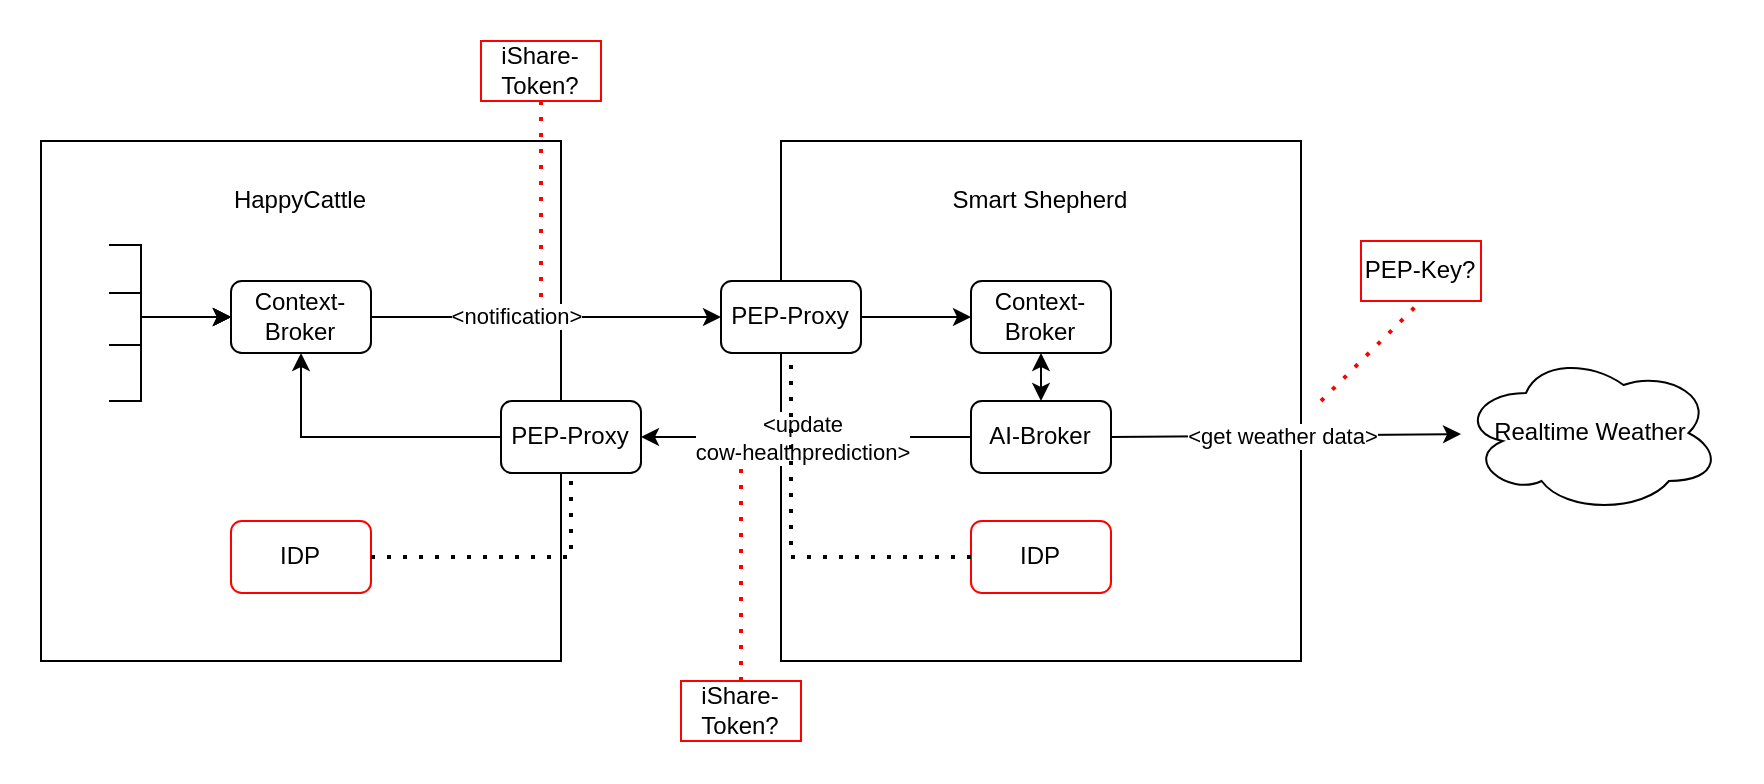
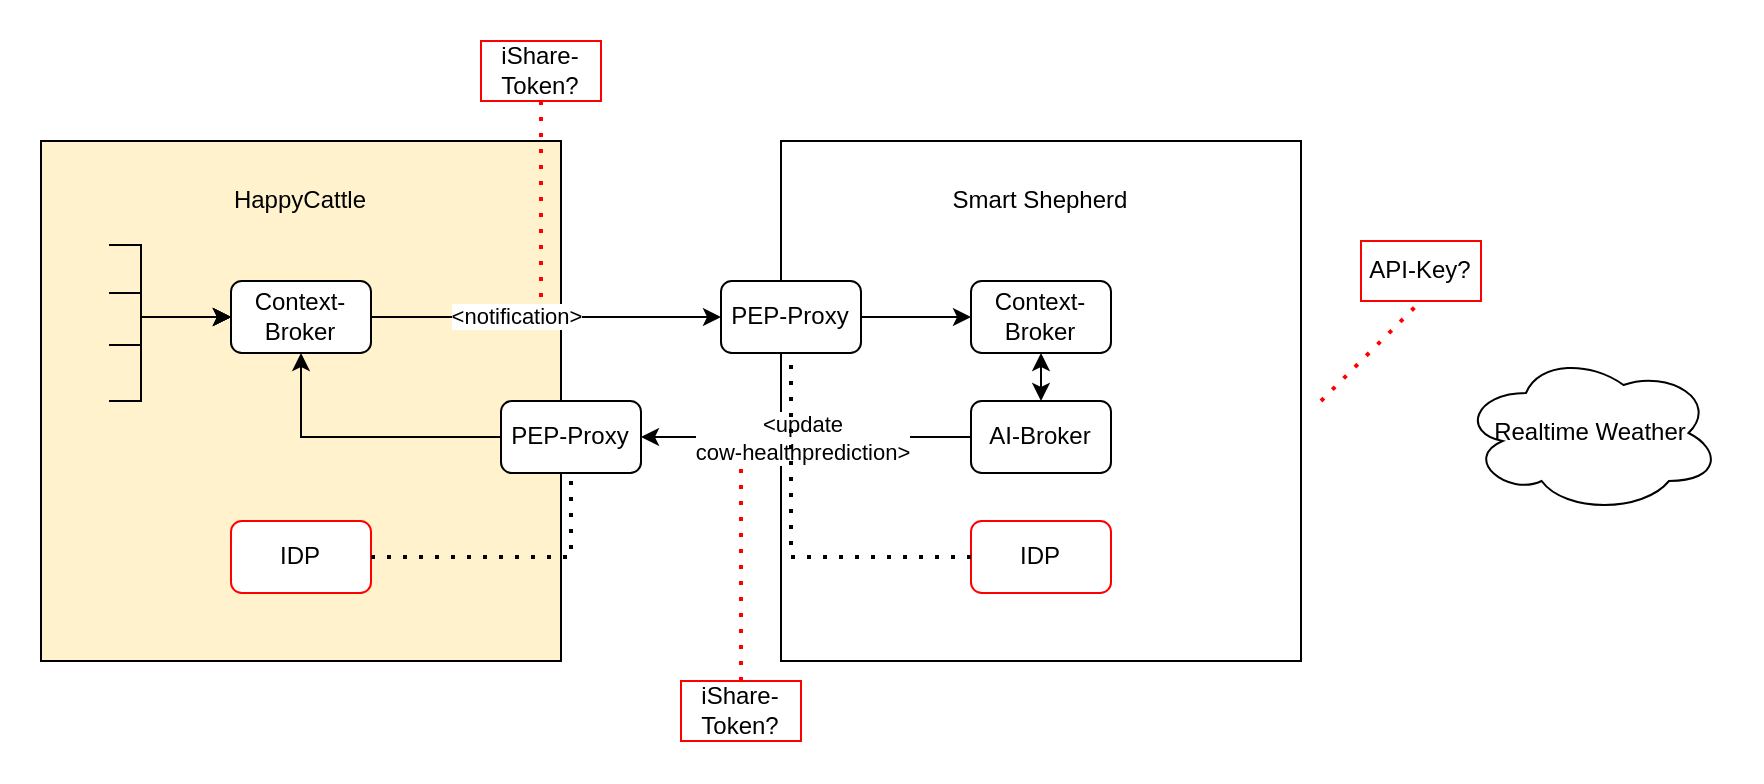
  <mxCell id="0" />
  <mxCell id="1" parent="0" />
  <mxCell id="2" value="&lt;div&gt;Smart Shepherd&lt;/div&gt;&lt;div&gt;&lt;br&gt;&lt;/div&gt;&lt;div&gt;&lt;br&gt;&lt;/div&gt;&lt;div&gt;&lt;br&gt;&lt;/div&gt;&lt;div&gt;&lt;br&gt;&lt;/div&gt;&lt;div&gt;&lt;br&gt;&lt;/div&gt;&lt;div&gt;&lt;br&gt;&lt;/div&gt;&lt;div&gt;&lt;br&gt;&lt;/div&gt;&lt;div&gt;&lt;br&gt;&lt;/div&gt;&lt;div&gt;&lt;br&gt;&lt;/div&gt;&lt;div&gt;&lt;br&gt;&lt;/div&gt;&lt;div&gt;&lt;br&gt;&lt;/div&gt;&lt;div&gt;&lt;br&gt;&lt;/div&gt;&lt;div&gt;&lt;br&gt;&lt;/div&gt;&lt;div&gt;&lt;br&gt;&lt;/div&gt;" style="whiteSpace=wrap;html=1;aspect=fixed;" vertex="1" parent="1"><mxGeometry x="390" y="70" width="260" height="260" as="geometry" /></mxCell>
- <mxCell id="3" value="&lt;div&gt;HappyCattle&lt;/div&gt;&lt;div&gt;&lt;br&gt;&lt;/div&gt;&lt;div&gt;&lt;br&gt;&lt;/div&gt;&lt;div&gt;&lt;br&gt;&lt;/div&gt;&lt;div&gt;&lt;br&gt;&lt;/div&gt;&lt;div&gt;&lt;br&gt;&lt;/div&gt;&lt;div&gt;&lt;br&gt;&lt;/div&gt;&lt;div&gt;&lt;br&gt;&lt;/div&gt;&lt;div&gt;&lt;br&gt;&lt;/div&gt;&lt;div&gt;&lt;br&gt;&lt;/div&gt;&lt;div&gt;&lt;br&gt;&lt;/div&gt;&lt;div&gt;&lt;br&gt;&lt;/div&gt;&lt;div&gt;&lt;br&gt;&lt;/div&gt;&lt;div&gt;&lt;br&gt;&lt;/div&gt;&lt;div&gt;&lt;br&gt;&lt;/div&gt;" style="whiteSpace=wrap;html=1;aspect=fixed;" vertex="1" parent="1"><mxGeometry x="20" y="70" width="260" height="260" as="geometry" /></mxCell>
+ <mxCell id="3" value="&lt;div&gt;HappyCattle&lt;/div&gt;&lt;div&gt;&lt;br&gt;&lt;/div&gt;&lt;div&gt;&lt;br&gt;&lt;/div&gt;&lt;div&gt;&lt;br&gt;&lt;/div&gt;&lt;div&gt;&lt;br&gt;&lt;/div&gt;&lt;div&gt;&lt;br&gt;&lt;/div&gt;&lt;div&gt;&lt;br&gt;&lt;/div&gt;&lt;div&gt;&lt;br&gt;&lt;/div&gt;&lt;div&gt;&lt;br&gt;&lt;/div&gt;&lt;div&gt;&lt;br&gt;&lt;/div&gt;&lt;div&gt;&lt;br&gt;&lt;/div&gt;&lt;div&gt;&lt;br&gt;&lt;/div&gt;&lt;div&gt;&lt;br&gt;&lt;/div&gt;&lt;div&gt;&lt;br&gt;&lt;/div&gt;&lt;div&gt;&lt;br&gt;&lt;/div&gt;" style="whiteSpace=wrap;html=1;aspect=fixed;fillColor=#fff2cc;" vertex="1" parent="1"><mxGeometry x="20" y="70" width="260" height="260" as="geometry" /></mxCell>
  <mxCell id="4" value="" style="shape=image;html=1;verticalAlign=top;verticalLabelPosition=bottom;labelBackgroundColor=#ffffff;imageAspect=0;aspect=fixed;image=https://cdn3.iconfinder.com/data/icons/pidginsmilies/cow.png" vertex="1" parent="1"><mxGeometry x="30" y="110" width="24" height="24" as="geometry" /></mxCell>
  <mxCell id="5" value="" style="shape=image;html=1;verticalAlign=top;verticalLabelPosition=bottom;labelBackgroundColor=#ffffff;imageAspect=0;aspect=fixed;image=https://cdn3.iconfinder.com/data/icons/pidginsmilies/cow.png" vertex="1" parent="1"><mxGeometry x="30" y="134" width="24" height="24" as="geometry" /></mxCell>
  <mxCell id="6" value="" style="shape=image;html=1;verticalAlign=top;verticalLabelPosition=bottom;labelBackgroundColor=#ffffff;imageAspect=0;aspect=fixed;image=https://cdn3.iconfinder.com/data/icons/pidginsmilies/cow.png" vertex="1" parent="1"><mxGeometry x="30" y="188" width="24" height="24" as="geometry" /></mxCell>
  <mxCell id="7" value="" style="shape=image;html=1;verticalAlign=top;verticalLabelPosition=bottom;labelBackgroundColor=#ffffff;imageAspect=0;aspect=fixed;image=https://cdn3.iconfinder.com/data/icons/pidginsmilies/cow.png" vertex="1" parent="1"><mxGeometry x="30" y="160" width="24" height="24" as="geometry" /></mxCell>
  <mxCell id="8" value="Context-Broker" style="rounded=1;whiteSpace=wrap;html=1;" vertex="1" parent="1"><mxGeometry x="115" y="140" width="70" height="36" as="geometry" /></mxCell>
  <mxCell id="9" value="" style="endArrow=classic;html=1;rounded=0;exitX=1;exitY=0.5;exitDx=0;exitDy=0;entryX=0;entryY=0.5;entryDx=0;entryDy=0;" edge="1" parent="1" source="4" target="8"><mxGeometry width="50" height="50" relative="1" as="geometry"><mxPoint x="-160" y="180" as="sourcePoint" /><mxPoint x="-110" y="130" as="targetPoint" /><Array as="points"><mxPoint x="70" y="122" /><mxPoint x="70" y="158" /></Array></mxGeometry></mxCell>
  <mxCell id="10" value="" style="endArrow=classic;html=1;rounded=0;exitX=1;exitY=0.5;exitDx=0;exitDy=0;entryX=0;entryY=0.5;entryDx=0;entryDy=0;" edge="1" parent="1" source="5" target="8"><mxGeometry width="50" height="50" relative="1" as="geometry"><mxPoint x="-150" y="260" as="sourcePoint" /><mxPoint x="-100" y="210" as="targetPoint" /><Array as="points"><mxPoint x="70" y="146" /><mxPoint x="70" y="158" /></Array></mxGeometry></mxCell>
  <mxCell id="11" value="" style="endArrow=classic;html=1;rounded=0;exitX=1;exitY=0.5;exitDx=0;exitDy=0;entryX=0;entryY=0.5;entryDx=0;entryDy=0;" edge="1" parent="1" source="7" target="8"><mxGeometry width="50" height="50" relative="1" as="geometry"><mxPoint x="-180" y="260" as="sourcePoint" /><mxPoint x="-130" y="210" as="targetPoint" /><Array as="points"><mxPoint x="70" y="172" /><mxPoint x="70" y="158" /></Array></mxGeometry></mxCell>
  <mxCell id="12" value="" style="endArrow=classic;html=1;rounded=0;exitX=1;exitY=0.5;exitDx=0;exitDy=0;entryX=0;entryY=0.5;entryDx=0;entryDy=0;" edge="1" parent="1" source="6" target="8"><mxGeometry width="50" height="50" relative="1" as="geometry"><mxPoint x="-40" y="240" as="sourcePoint" /><mxPoint y="190" as="targetPoint" x="10" /><Array as="points"><mxPoint x="70" y="200" /><mxPoint x="70" y="158" /></Array></mxGeometry></mxCell>
  <mxCell id="13" value="Context-Broker" style="rounded=1;whiteSpace=wrap;html=1;" vertex="1" parent="1"><mxGeometry x="485" y="140" width="70" height="36" as="geometry" /></mxCell>
  <mxCell id="14" value="Realtime Weather" style="ellipse;shape=cloud;whiteSpace=wrap;html=1;" vertex="1" parent="1"><mxGeometry x="730" y="176" width="130" height="80" as="geometry" /></mxCell>
  <mxCell id="15" value="IDP" style="rounded=1;whiteSpace=wrap;html=1;strokeColor=#FF0000;" vertex="1" parent="1"><mxGeometry x="485" y="260" width="70" height="36" as="geometry" /></mxCell>
  <mxCell id="16" value="IDP" style="rounded=1;whiteSpace=wrap;html=1;strokeColor=#FF0000;" vertex="1" parent="1"><mxGeometry x="115" y="260" width="70" height="36" as="geometry" /></mxCell>
  <mxCell id="17" style="edgeStyle=orthogonalEdgeStyle;rounded=0;orthogonalLoop=1;jettySize=auto;html=1;exitX=0.5;exitY=1;exitDx=0;exitDy=0;" edge="1" parent="1" source="16" target="16"><mxGeometry relative="1" as="geometry" /></mxCell>
  <mxCell id="18" value="PEP-Proxy" style="rounded=1;whiteSpace=wrap;html=1;" vertex="1" parent="1"><mxGeometry x="360" y="140" width="70" height="36" as="geometry" /></mxCell>
  <mxCell id="19" value="PEP-Proxy" style="rounded=1;whiteSpace=wrap;html=1;" vertex="1" parent="1"><mxGeometry x="250" y="200" width="70" height="36" as="geometry" /></mxCell>
  <mxCell id="20" value="" style="endArrow=classic;html=1;rounded=0;exitX=1;exitY=0.5;exitDx=0;exitDy=0;entryX=0;entryY=0.5;entryDx=0;entryDy=0;" edge="1" parent="1" source="8" target="18"><mxGeometry width="50" height="50" relative="1" as="geometry"><mxPoint x="370" y="40" as="sourcePoint" /><mxPoint x="420" y="-10" as="targetPoint" /></mxGeometry></mxCell>
  <mxCell id="21" value="&amp;lt;notification&amp;gt;" style="edgeLabel;html=1;align=center;verticalAlign=middle;resizable=0;points=[];" vertex="1" connectable="0" parent="20"><mxGeometry x="-0.177" y="1" relative="1" as="geometry"><mxPoint as="offset" /></mxGeometry></mxCell>
  <mxCell id="22" value="" style="endArrow=classic;html=1;rounded=0;exitX=1;exitY=0.5;exitDx=0;exitDy=0;entryX=0;entryY=0.5;entryDx=0;entryDy=0;" edge="1" parent="1" source="18" target="13"><mxGeometry width="50" height="50" relative="1" as="geometry"><mxPoint x="195" y="168" as="sourcePoint" /><mxPoint x="370" y="168" as="targetPoint" /></mxGeometry></mxCell>
  <mxCell id="23" value="AI-Broker" style="rounded=1;whiteSpace=wrap;html=1;" vertex="1" parent="1"><mxGeometry x="485" y="200" width="70" height="36" as="geometry" /></mxCell>
  <mxCell id="24" value="" style="endArrow=classic;startArrow=classic;html=1;rounded=0;entryX=0.5;entryY=1;entryDx=0;entryDy=0;exitX=0.5;exitY=0;exitDx=0;exitDy=0;" edge="1" parent="1" source="23" target="13"><mxGeometry width="50" height="50" relative="1" as="geometry"><mxPoint x="420" y="450" as="sourcePoint" /><mxPoint x="470" y="400" as="targetPoint" /></mxGeometry></mxCell>
  <mxCell id="25" value="" style="endArrow=classic;html=1;rounded=0;exitX=0;exitY=0.5;exitDx=0;exitDy=0;entryX=1;entryY=0.5;entryDx=0;entryDy=0;" edge="1" parent="1" source="23" target="19"><mxGeometry width="50" height="50" relative="1" as="geometry"><mxPoint x="150" y="450" as="sourcePoint" /><mxPoint x="200" y="400" as="targetPoint" /></mxGeometry></mxCell>
  <mxCell id="26" value="&lt;div&gt;&amp;lt;update &lt;br&gt;&lt;/div&gt;&lt;div&gt;cow-healthprediction&amp;gt;&lt;/div&gt;" style="edgeLabel;html=1;align=center;verticalAlign=middle;resizable=0;points=[];" vertex="1" connectable="0" parent="25"><mxGeometry x="0.248" y="-1" relative="1" as="geometry"><mxPoint x="18" y="1" as="offset" /></mxGeometry></mxCell>
  <mxCell id="27" value="" style="endArrow=classic;html=1;rounded=0;exitX=0;exitY=0.5;exitDx=0;exitDy=0;entryX=0.5;entryY=1;entryDx=0;entryDy=0;" edge="1" parent="1" source="19" target="8"><mxGeometry width="50" height="50" relative="1" as="geometry"><mxPoint x="495" y="228" as="sourcePoint" /><mxPoint x="330" y="228" as="targetPoint" /><Array as="points"><mxPoint x="150" y="218" /></Array></mxGeometry></mxCell>
  <mxCell id="28" value="" style="endArrow=none;dashed=1;html=1;dashPattern=1 3;strokeWidth=2;rounded=0;entryX=0.5;entryY=1;entryDx=0;entryDy=0;exitX=0;exitY=0.5;exitDx=0;exitDy=0;" edge="1" parent="1" source="15" target="18"><mxGeometry width="50" height="50" relative="1" as="geometry"><mxPoint x="350" y="430" as="sourcePoint" /><mxPoint x="400" y="380" as="targetPoint" /><Array as="points"><mxPoint x="395" y="278" /></Array></mxGeometry></mxCell>
  <mxCell id="29" value="" style="endArrow=none;dashed=1;html=1;dashPattern=1 3;strokeWidth=2;rounded=0;entryX=0.5;entryY=1;entryDx=0;entryDy=0;exitX=1;exitY=0.5;exitDx=0;exitDy=0;" edge="1" parent="1" source="16" target="19"><mxGeometry width="50" height="50" relative="1" as="geometry"><mxPoint x="180" y="410" as="sourcePoint" /><mxPoint x="230" y="360" as="targetPoint" /><Array as="points"><mxPoint x="285" y="278" /></Array></mxGeometry></mxCell>
- <mxCell id="30" value="" style="endArrow=classic;html=1;rounded=0;exitX=1;exitY=0.5;exitDx=0;exitDy=0;" edge="1" parent="1" source="23" target="14"><mxGeometry width="50" height="50" relative="1" as="geometry"><mxPoint x="720" y="140" as="sourcePoint" /><mxPoint x="740" y="120" as="targetPoint" /></mxGeometry></mxCell>
- <mxCell id="31" value="&amp;lt;get weather data&amp;gt;" style="edgeLabel;html=1;align=center;verticalAlign=middle;resizable=0;points=[];" vertex="1" connectable="0" parent="30"><mxGeometry x="-0.349" y="-1" relative="1" as="geometry"><mxPoint x="28" y="-1" as="offset" /></mxGeometry></mxCell>
  <mxCell id="32" value="" style="endArrow=none;dashed=1;html=1;dashPattern=1 3;strokeWidth=2;rounded=0;strokeColor=#FF0000;" edge="1" parent="1"><mxGeometry width="50" height="50" relative="1" as="geometry"><mxPoint x="660" y="200" as="sourcePoint" /><mxPoint x="710" y="150" as="targetPoint" /></mxGeometry></mxCell>
- <mxCell id="33" value="PEP-Key?" style="text;html=1;strokeColor=#FF0000;fillColor=none;align=center;verticalAlign=middle;whiteSpace=wrap;rounded=0;" vertex="1" parent="1"><mxGeometry x="680" y="120" width="60" height="30" as="geometry" /></mxCell>
+ <mxCell id="33" value="API-Key?" style="text;html=1;strokeColor=#FF0000;fillColor=none;align=center;verticalAlign=middle;whiteSpace=wrap;rounded=0;" vertex="1" parent="1"><mxGeometry x="680" y="120" width="60" height="30" as="geometry" /></mxCell>
  <mxCell id="34" value="" style="endArrow=none;dashed=1;html=1;dashPattern=1 3;strokeWidth=2;rounded=0;strokeColor=#FF0000;" edge="1" parent="1"><mxGeometry width="50" height="50" relative="1" as="geometry"><mxPoint x="370" y="340" as="sourcePoint" /><mxPoint x="370" y="230" as="targetPoint" /></mxGeometry></mxCell>
  <mxCell id="35" value="iShare-Token?" style="text;html=1;strokeColor=#FF0000;fillColor=none;align=center;verticalAlign=middle;whiteSpace=wrap;rounded=0;" vertex="1" parent="1"><mxGeometry x="340" y="340" width="60" height="30" as="geometry" /></mxCell>
  <mxCell id="36" value="" style="endArrow=none;dashed=1;html=1;dashPattern=1 3;strokeWidth=2;rounded=0;strokeColor=#FF0000;exitX=0.5;exitY=1;exitDx=0;exitDy=0;" edge="1" parent="1" source="37"><mxGeometry width="50" height="50" relative="1" as="geometry"><mxPoint x="340" y="70" as="sourcePoint" /><mxPoint x="270" y="150" as="targetPoint" /></mxGeometry></mxCell>
  <mxCell id="37" value="iShare-Token?" style="text;html=1;strokeColor=#FF0000;fillColor=none;align=center;verticalAlign=middle;whiteSpace=wrap;rounded=0;" vertex="1" parent="1"><mxGeometry x="240" y="20" width="60" height="30" as="geometry" /></mxCell>
